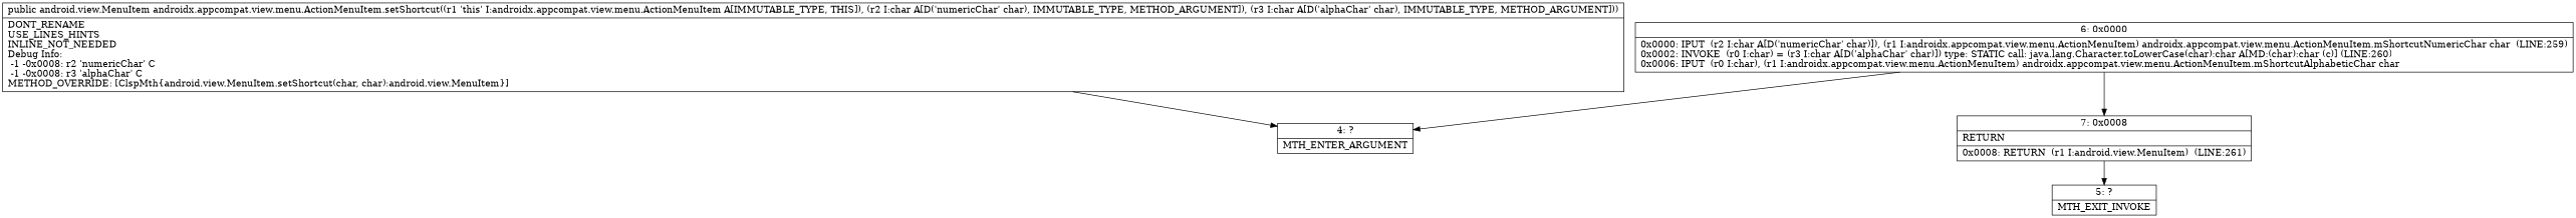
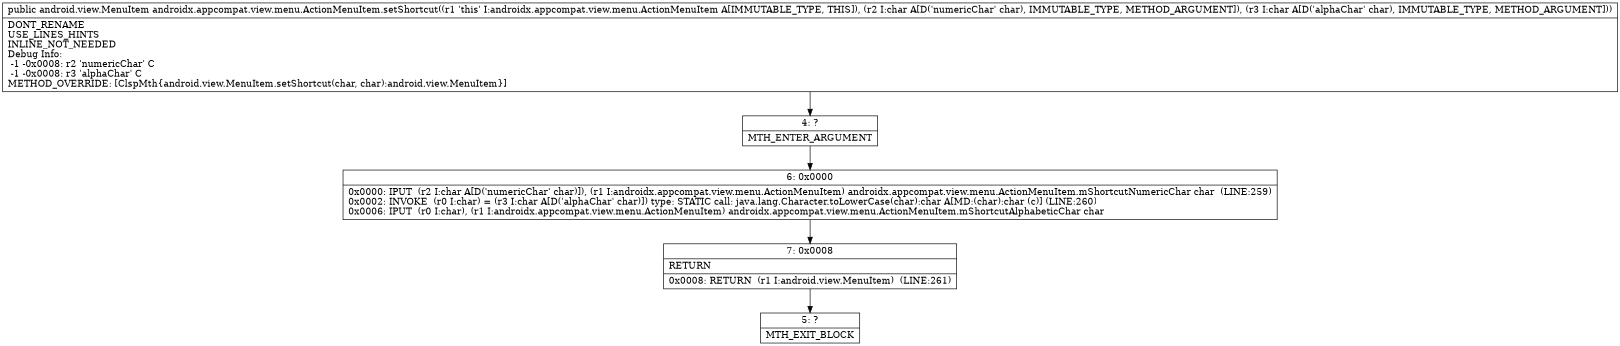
  digraph {
    node [shape=record]
    n1 [label="{4\:\ ?|MTH_ENTER_ARGUMENT\l}"]
    n2 [label="{6\:\ 0x0000|0x0000: IPUT  (r2 I:char A[D('numericChar' char)]), (r1 I:androidx.appcompat.view.menu.ActionMenuItem) androidx.appcompat.view.menu.ActionMenuItem.mShortcutNumericChar char  (LINE:259)\l0x0002: INVOKE  (r0 I:char) = (r3 I:char A[D('alphaChar' char)]) type: STATIC call: java.lang.Character.toLowerCase(char):char A[MD:(char):char (c)] (LINE:260)\l0x0006: IPUT  (r0 I:char), (r1 I:androidx.appcompat.view.menu.ActionMenuItem) androidx.appcompat.view.menu.ActionMenuItem.mShortcutAlphabeticChar char \l}"]
    n3 [label="{7\:\ 0x0008|RETURN\l|0x0008: RETURN  (r1 I:android.view.MenuItem)  (LINE:261)\l}"]
-   n4 [label="{5\:\ ?|MTH_EXIT_INVOKE\l}"]
+   n4 [label="{5\:\ ?|MTH_EXIT_BLOCK\l}"]
    n5 [label="{public android.view.MenuItem androidx.appcompat.view.menu.ActionMenuItem.setShortcut((r1 'this' I:androidx.appcompat.view.menu.ActionMenuItem A[IMMUTABLE_TYPE, THIS]), (r2 I:char A[D('numericChar' char), IMMUTABLE_TYPE, METHOD_ARGUMENT]), (r3 I:char A[D('alphaChar' char), IMMUTABLE_TYPE, METHOD_ARGUMENT]))  | DONT_RENAME\lUSE_LINES_HINTS\lINLINE_NOT_NEEDED\lDebug Info:\l  \-1 \-0x0008: r2 'numericChar' C\l  \-1 \-0x0008: r3 'alphaChar' C\lMETHOD_OVERRIDE: [ClspMth\{android.view.MenuItem.setShortcut(char, char):android.view.MenuItem\}]\l}"]
-   n2 -> n1
+   n1 -> n2
    n2 -> n3
    n3 -> n4
    n5 -> n1
  }
